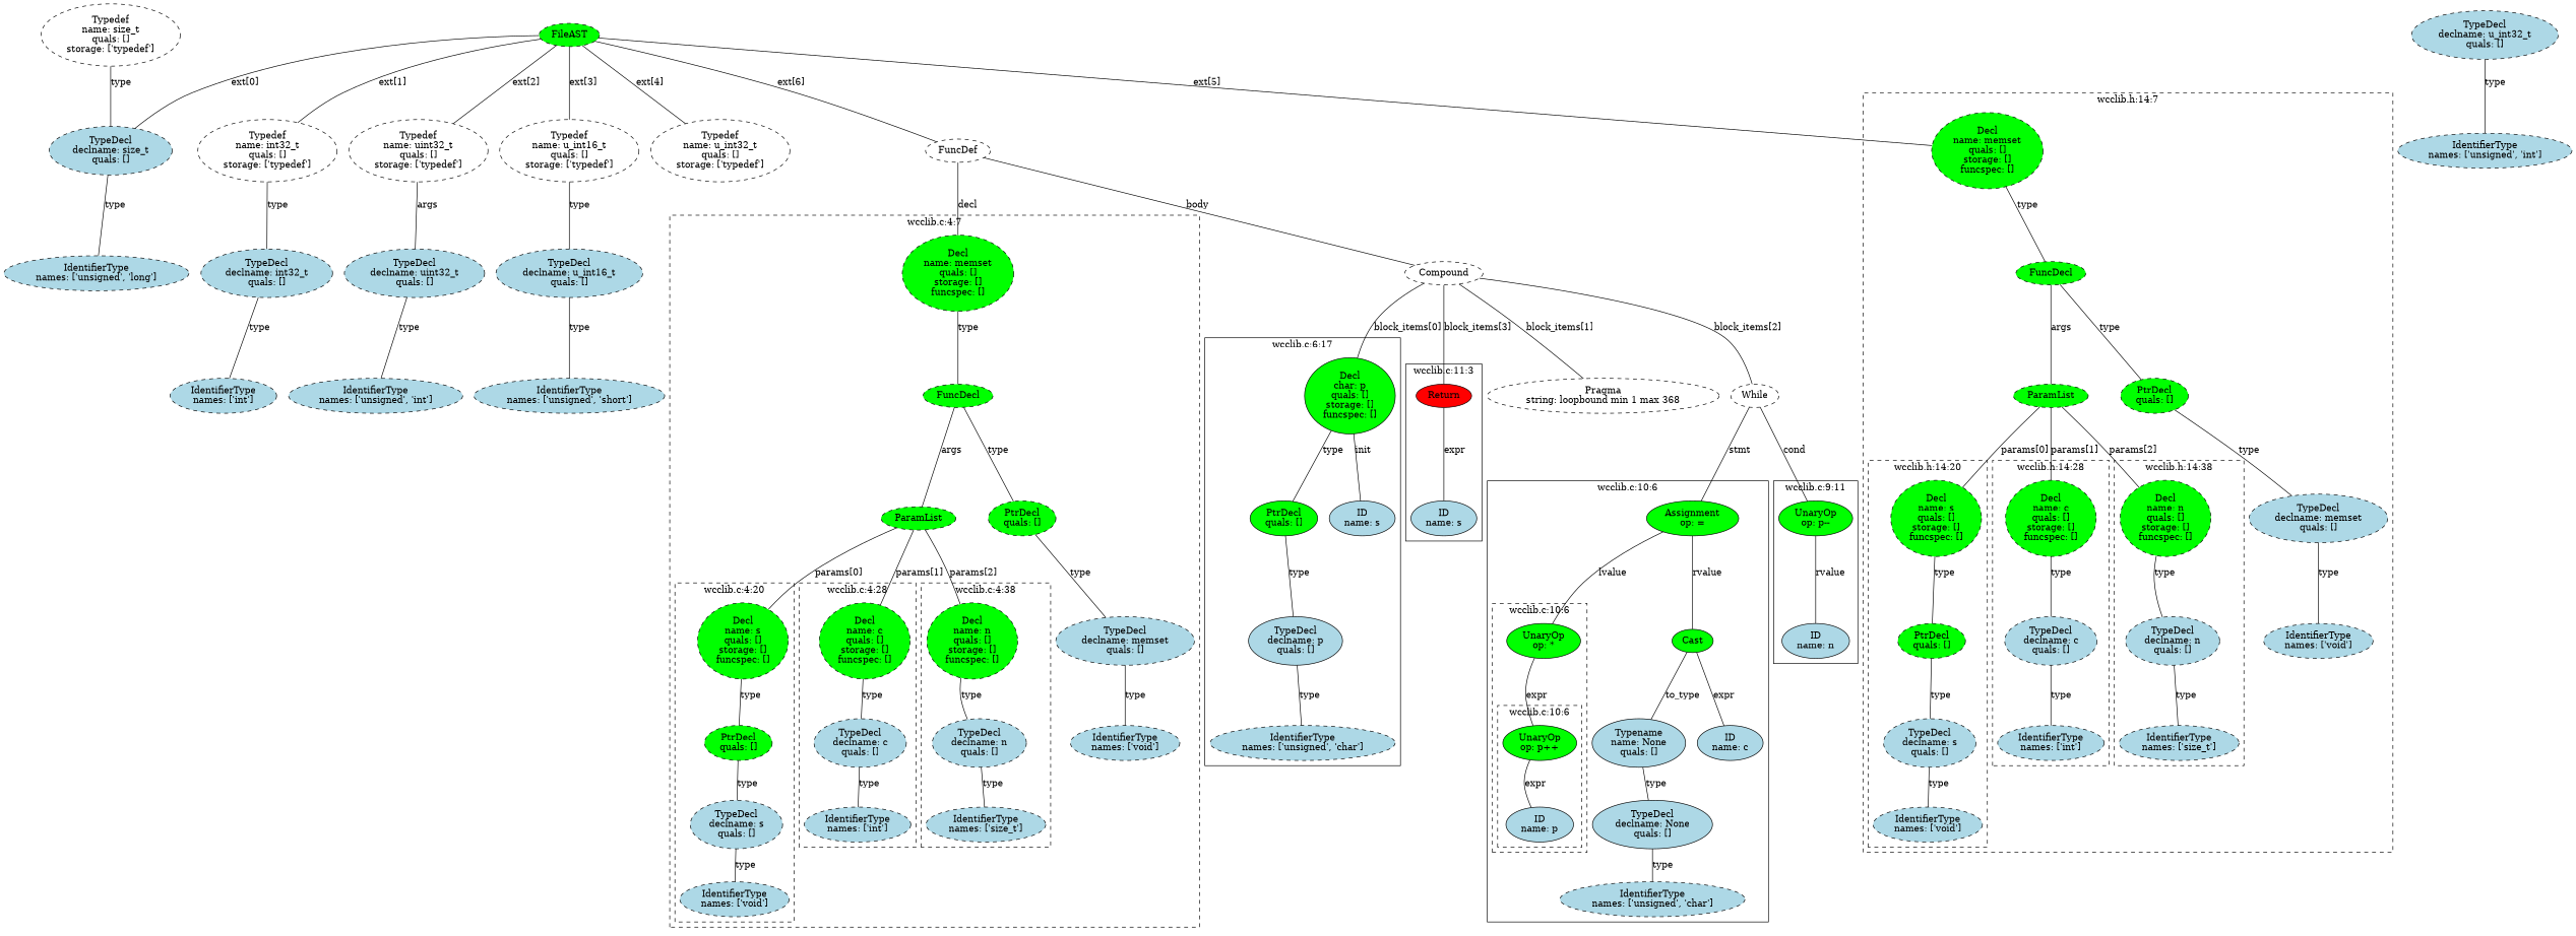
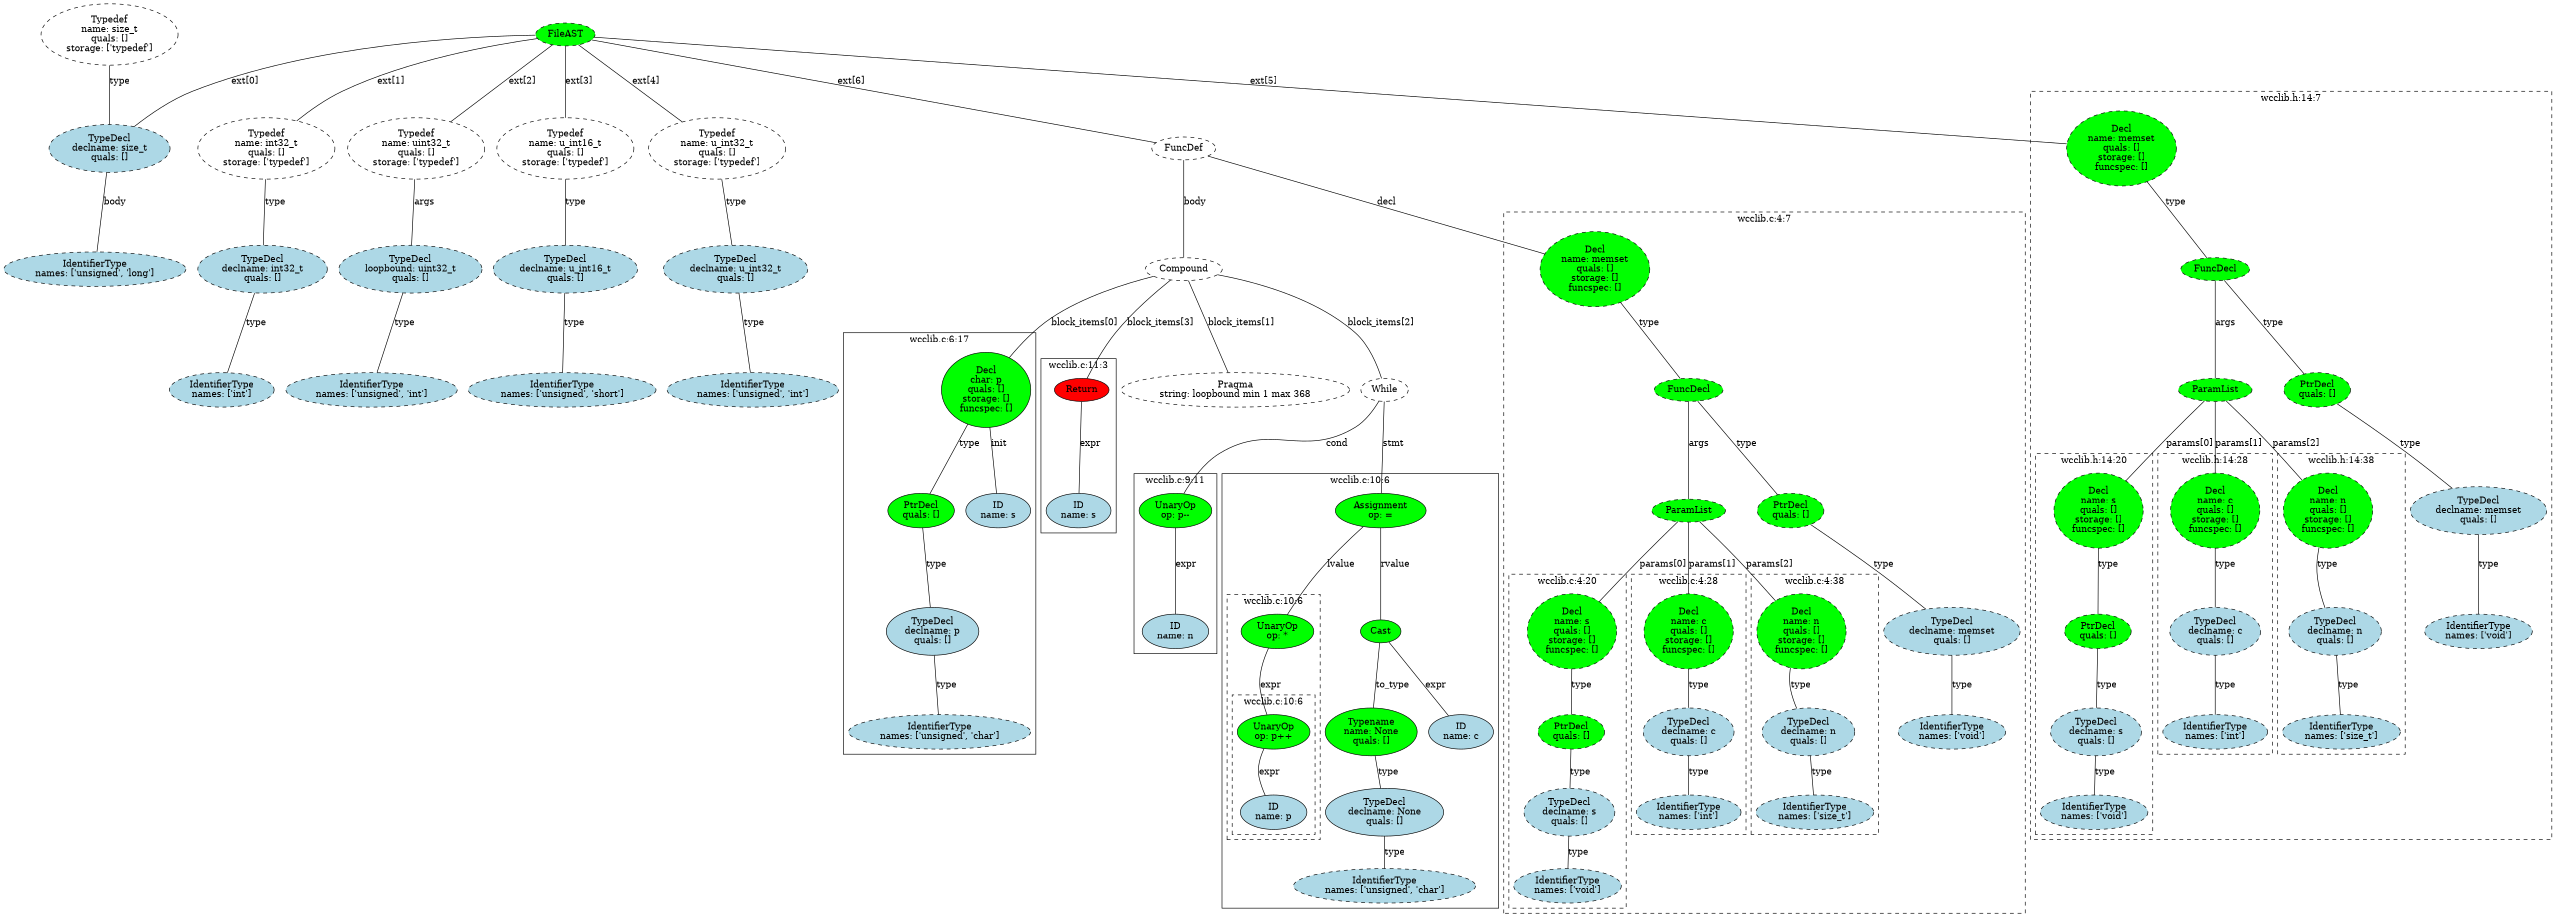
  strict graph {
    node [fillcolor=lightblue style="filled,dashed"]
    n1 [height=0.74639 label="IdentifierType\nnames: ['void']" width=1.9053]
    n2 [height=1.041 label="TypeDecl\ndeclname: s\nquals: []" width=1.6106]
    n3 [fillcolor=green height=0.74639 label="PtrDecl\nquals: []" width=1.2178]
    n4 [fillcolor=green height=1.6303 label="Decl\nname: s\nquals: []\nstorage: []\nfuncspec: []" width=1.591]
    n5 [height=0.74639 label="IdentifierType\nnames: ['int']" width=1.8463]
    n6 [height=1.041 label="TypeDecl\ndeclname: c\nquals: []" width=1.6303]
    n7 [fillcolor=green height=1.6303 label="Decl\nname: c\nquals: []\nstorage: []\nfuncspec: []" width=1.591]
    n8 [height=0.74639 label="IdentifierType\nnames: ['size_t']" width=2.0428]
    n9 [height=1.041 label="TypeDecl\ndeclname: n\nquals: []" width=1.6303]
    n10 [fillcolor=green height=1.6303 label="Decl\nname: n\nquals: []\nstorage: []\nfuncspec: []" width=1.591]
    n11 [fillcolor=green height=0.5 label=ParamList width=1.3179]
    n12 [fillcolor=green height=0.5 label=FuncDecl width=1.2457]
    n13 [fillcolor=green height=0.74639 label="PtrDecl\nquals: []" width=1.2178]
    n14 [height=1.041 label="TypeDecl\ndeclname: memset\nquals: []" width=2.357]
    n15 [height=0.74639 label="IdentifierType\nnames: ['void']" width=1.9053]
    n16 [fillcolor=green height=1.6303 label="Decl\nname: memset\nquals: []\nstorage: []\nfuncspec: []" width=1.9249]
    n17 [height=0.74639 label="IdentifierType\nnames: ['void']" width=1.9053]
    n18 [height=1.041 label="TypeDecl\ndeclname: s\nquals: []" width=1.6106]
    n19 [fillcolor=green height=0.74639 label="PtrDecl\nquals: []" width=1.2178]
    n20 [fillcolor=green height=1.6303 label="Decl\nname: s\nquals: []\nstorage: []\nfuncspec: []" width=1.591]
    n21 [height=0.74639 label="IdentifierType\nnames: ['int']" width=1.8463]
    n22 [height=1.041 label="TypeDecl\ndeclname: c\nquals: []" width=1.6303]
    n23 [fillcolor=green height=1.6303 label="Decl\nname: c\nquals: []\nstorage: []\nfuncspec: []" width=1.591]
    n24 [height=0.74639 label="IdentifierType\nnames: ['size_t']" width=2.0428]
    n25 [height=1.041 label="TypeDecl\ndeclname: n\nquals: []" width=1.6303]
    n26 [fillcolor=green height=1.6303 label="Decl\nname: n\nquals: []\nstorage: []\nfuncspec: []" width=1.591]
    n27 [fillcolor=green height=0.5 label=ParamList width=1.3179]
    n28 [fillcolor=green height=0.5 label=FuncDecl width=1.2457]
    n29 [fillcolor=green height=0.74639 label="PtrDecl\nquals: []" width=1.2178]
    n30 [height=1.041 label="TypeDecl\ndeclname: memset\nquals: []" width=2.357]
    n31 [height=0.74639 label="IdentifierType\nnames: ['void']" width=1.9053]
    n32 [fillcolor=green height=1.6303 label="Decl\nname: memset\nquals: []\nstorage: []\nfuncspec: []" width=1.9249]
    n33 [height=0.74639 label="IdentifierType\nnames: ['unsigned', 'char']" width=3.0838]
    n34 [height=1.041 label="TypeDecl\ndeclname: p\nquals: []" style=filled width=1.6303]
    n35 [fillcolor=green height=0.74639 label="PtrDecl\nquals: []" style=filled width=1.2178]
    n36 [fillcolor=green height=1.6303 label="Decl\nchar: p\nquals: []\nstorage: []\nfuncspec: []" style=filled width=1.591]
    n37 [height=0.74639 label="ID\nname: s" style=filled width=1.1589]
    n38 [height=0.74639 label="ID\nname: n" style=filled width=1.1982]
    n39 [fillcolor=green height=0.74639 label="UnaryOp\nop: p--" style=filled width=1.316]
    n40 [height=0.74639 label="ID\nname: p" style=filled width=1.1982]
    n41 [fillcolor=green height=0.74639 label="UnaryOp\nop: p++" style=filled width=1.316]
    n42 [fillcolor=green height=0.74639 label="UnaryOp\nop: *" style=filled width=1.316]
    n43 [fillcolor=green height=0.74639 label="Assignment\nop: =" style=filled width=1.6106]
    n44 [fillcolor=green height=0.5 label=Cast style=filled width=0.75]
-   n45 [height=1.041 label="Typename\nname: None\nquals: []" style=filled width=1.6303]
+   n45 [fillcolor=green height=1.041 label="Typename\nname: None\nquals: []" style=filled width=1.6303]
    n46 [height=0.74639 label="ID\nname: c" style=filled width=1.1785]
    n47 [height=1.041 label="TypeDecl\ndeclname: None\nquals: []" style=filled width=2.082]
    n48 [height=0.74639 label="IdentifierType\nnames: ['unsigned', 'char']" width=3.0838]
    n49 [height=0.74639 label="ID\nname: s" style=filled width=1.1589]
    n50 [fillcolor=red height=0.5 label=Return style=filled width=0.95686]
    n51 [height=0.74639 label="IdentifierType\nnames: ['unsigned', 'long']" width=3.1034]
    n52 [height=1.041 label="TypeDecl\ndeclname: size_t\nquals: []" width=2.1213]
    n53 [fillcolor=white height=1.3356 label="Typedef\nname: size_t\nquals: []\nstorage: ['typedef']" width=2.2981]
    n54 [fillcolor=green height=0.5 label=FileAST width=1.1374]
    n55 [fillcolor=white height=1.3356 label="Typedef\nname: int32_t\nquals: []\nstorage: ['typedef']" width=2.2981]
    n56 [fillcolor=white height=1.3356 label="Typedef\nname: uint32_t\nquals: []\nstorage: ['typedef']" width=2.2981]
    n57 [fillcolor=white height=1.3356 label="Typedef\nname: u_int16_t\nquals: []\nstorage: ['typedef']" width=2.2981]
    n58 [fillcolor=white height=1.3356 label="Typedef\nname: u_int32_t\nquals: []\nstorage: ['typedef']" width=2.2981]
    n59 [fillcolor=white height=0.5 label=FuncDef width=1.1555]
    n60 [height=1.041 label="TypeDecl\ndeclname: int32_t\nquals: []" width=2.2588]
-   n61 [height=1.041 label="TypeDecl\ndeclname: uint32_t\nquals: []" width=2.3963]
+   n61 [height=1.041 label="TypeDecl\nloopbound: uint32_t\nquals: []" width=2.3963]
    n62 [height=1.041 label="TypeDecl\ndeclname: u_int16_t\nquals: []" width=2.5142]
    n63 [height=1.041 label="TypeDecl\ndeclname: u_int32_t\nquals: []" width=2.5142]
    n64 [fillcolor=white height=0.5 label=Compound width=1.3902]
    n65 [height=0.74639 label="IdentifierType\nnames: ['int']" width=1.8463]
    n66 [height=0.74639 label="IdentifierType\nnames: ['unsigned', 'int']" width=2.907]
    n67 [height=0.74639 label="IdentifierType\nnames: ['unsigned', 'short']" width=3.1623]
    n68 [height=0.74639 label="IdentifierType\nnames: ['unsigned', 'int']" width=2.907]
    n69 [fillcolor=white height=0.74639 label="Pragma\nstring: loopbound min 1 max 368" width=3.9284]
    n70 [fillcolor=white height=0.5 label=While width=0.9027]
    subgraph cluster_1 {
      label="wcclib.h:14:7"
      style=dashed
      n11
      n12
      n13
      n14
      n15
      n16
      subgraph cluster_2 {
        label="wcclib.h:14:20"
        style=dashed
        n1
        n2
        n3
        n4
      }
      subgraph cluster_3 {
        label="wcclib.h:14:28"
        style=dashed
        n5
        n6
        n7
      }
      subgraph cluster_4 {
        label="wcclib.h:14:38"
        style=dashed
        n8
        n9
        n10
      }
    }
    subgraph cluster_5 {
      label="wcclib.c:4:7"
      style=dashed
      n27
      n28
      n29
      n30
      n31
      n32
      subgraph cluster_6 {
        label="wcclib.c:4:20"
        style=dashed
        n17
        n18
        n19
        n20
      }
      subgraph cluster_7 {
        label="wcclib.c:4:28"
        style=dashed
        n21
        n22
        n23
      }
      subgraph cluster_8 {
        label="wcclib.c:4:38"
        style=dashed
        n24
        n25
        n26
      }
    }
    subgraph cluster_9 {
      label="wcclib.c:6:17"
      n33
      n34
      n35
      n36
      n37
    }
    subgraph cluster_10 {
      label="wcclib.c:9:11"
      n38
      n39
    }
    subgraph cluster_11 {
      label="wcclib.c:10:6"
      n43
      n44
      n45
      n46
      n47
      n48
      subgraph cluster_12 {
        label="wcclib.c:10:6"
        style=dashed
        n42
        subgraph cluster_13 {
          label="wcclib.c:10:6"
          style=dashed
          n40
          n41
        }
      }
    }
    subgraph cluster_14 {
      label="wcclib.c:11:3"
      n49
      n50
    }
    n2 -- n1 [label=type]
    n3 -- n2 [label=type]
    n4 -- n3 [label=type]
    n6 -- n5 [label=type]
    n7 -- n6 [label=type]
    n9 -- n8 [label=type]
    n10 -- n9 [label=type]
    n11 -- n4 [label="params[0]"]
    n11 -- n7 [label="params[1]"]
    n11 -- n10 [label="params[2]"]
    n12 -- n11 [label=args]
    n12 -- n13 [label=type]
    n13 -- n14 [label=type]
    n14 -- n15 [label=type]
    n16 -- n12 [label=type]
    n18 -- n17 [label=type]
    n19 -- n18 [label=type]
    n20 -- n19 [label=type]
    n22 -- n21 [label=type]
    n23 -- n22 [label=type]
    n25 -- n24 [label=type]
    n26 -- n25 [label=type]
    n27 -- n20 [label="params[0]"]
    n27 -- n23 [label="params[1]"]
    n27 -- n26 [label="params[2]"]
    n28 -- n27 [label=args]
    n28 -- n29 [label=type]
    n29 -- n30 [label=type]
    n30 -- n31 [label=type]
    n32 -- n28 [label=type]
    n34 -- n33 [label=type]
    n35 -- n34 [label=type]
    n36 -- n35 [label=type]
    n36 -- n37 [label=init]
-   n39 -- n38 [label=rvalue]
+   n39 -- n38 [label=expr]
    n41 -- n40 [label=expr]
    n42 -- n41 [label=expr]
    n43 -- n42 [label=lvalue]
    n43 -- n44 [label=rvalue]
    n44 -- n45 [label=to_type]
    n44 -- n46 [label=expr]
    n45 -- n47 [label=type]
    n47 -- n48 [label=type]
    n50 -- n49 [label=expr]
-   n52 -- n51 [label=type]
+   n52 -- n51 [label=body]
    n53 -- n52 [label=type]
    n54 -- n16 [label="ext[5]"]
    n54 -- n52 [label="ext[0]"]
    n54 -- n55 [label="ext[1]"]
    n54 -- n56 [label="ext[2]"]
    n54 -- n57 [label="ext[3]"]
    n54 -- n58 [label="ext[4]"]
    n54 -- n59 [label="ext[6]"]
    n55 -- n60 [label=type]
    n56 -- n61 [label=args]
    n57 -- n62 [label=type]
+   n58 -- n63 [label=type]
    n59 -- n32 [label=decl]
    n59 -- n64 [label=body]
    n60 -- n65 [label=type]
    n61 -- n66 [label=type]
    n62 -- n67 [label=type]
    n63 -- n68 [label=type]
    n64 -- n36 [label="block_items[0]"]
    n64 -- n50 [label="block_items[3]"]
    n64 -- n69 [label="block_items[1]"]
    n64 -- n70 [label="block_items[2]"]
    n70 -- n39 [label=cond]
    n70 -- n43 [label=stmt]
  }
